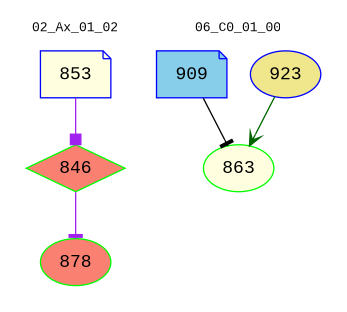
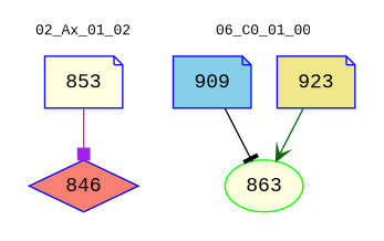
  digraph {
    fontname="Liberation Mono"
    node [color=blue fillcolor=lightyellow fontname="Liberation Mono" shape=note style=filled]
    edge [arrowhead=tee color=purple fontname="Liberation Mono"]
    n1 [label=853]
-   n2 [color=green fillcolor=salmon label=846 shape=diamond]
-   n3 [color=green fillcolor=salmon label=878 shape=ellipse]
-   n4 [fillcolor=khaki label=923 shape=ellipse]
+   n2 [fillcolor=salmon label=846 shape=diamond]
+   n4 [fillcolor=khaki label=923]
    n5 [color=green label=863 shape=ellipse]
    n6 [fillcolor=skyblue label=909]
    subgraph cluster_1 {
      color=white
      fontsize=10
      label="02_Ax_01_02"
      n1
      n2
-     n3
    }
    subgraph cluster_2 {
      color=white
      fontsize=10
      label="06_C0_01_00"
      n4
      n5
      n6
    }
    n1 -> n2 [arrowhead=box]
-   n2 -> n3
    n4 -> n5 [arrowhead=vee color=darkgreen]
    n6 -> n5 [color=black]
  }
